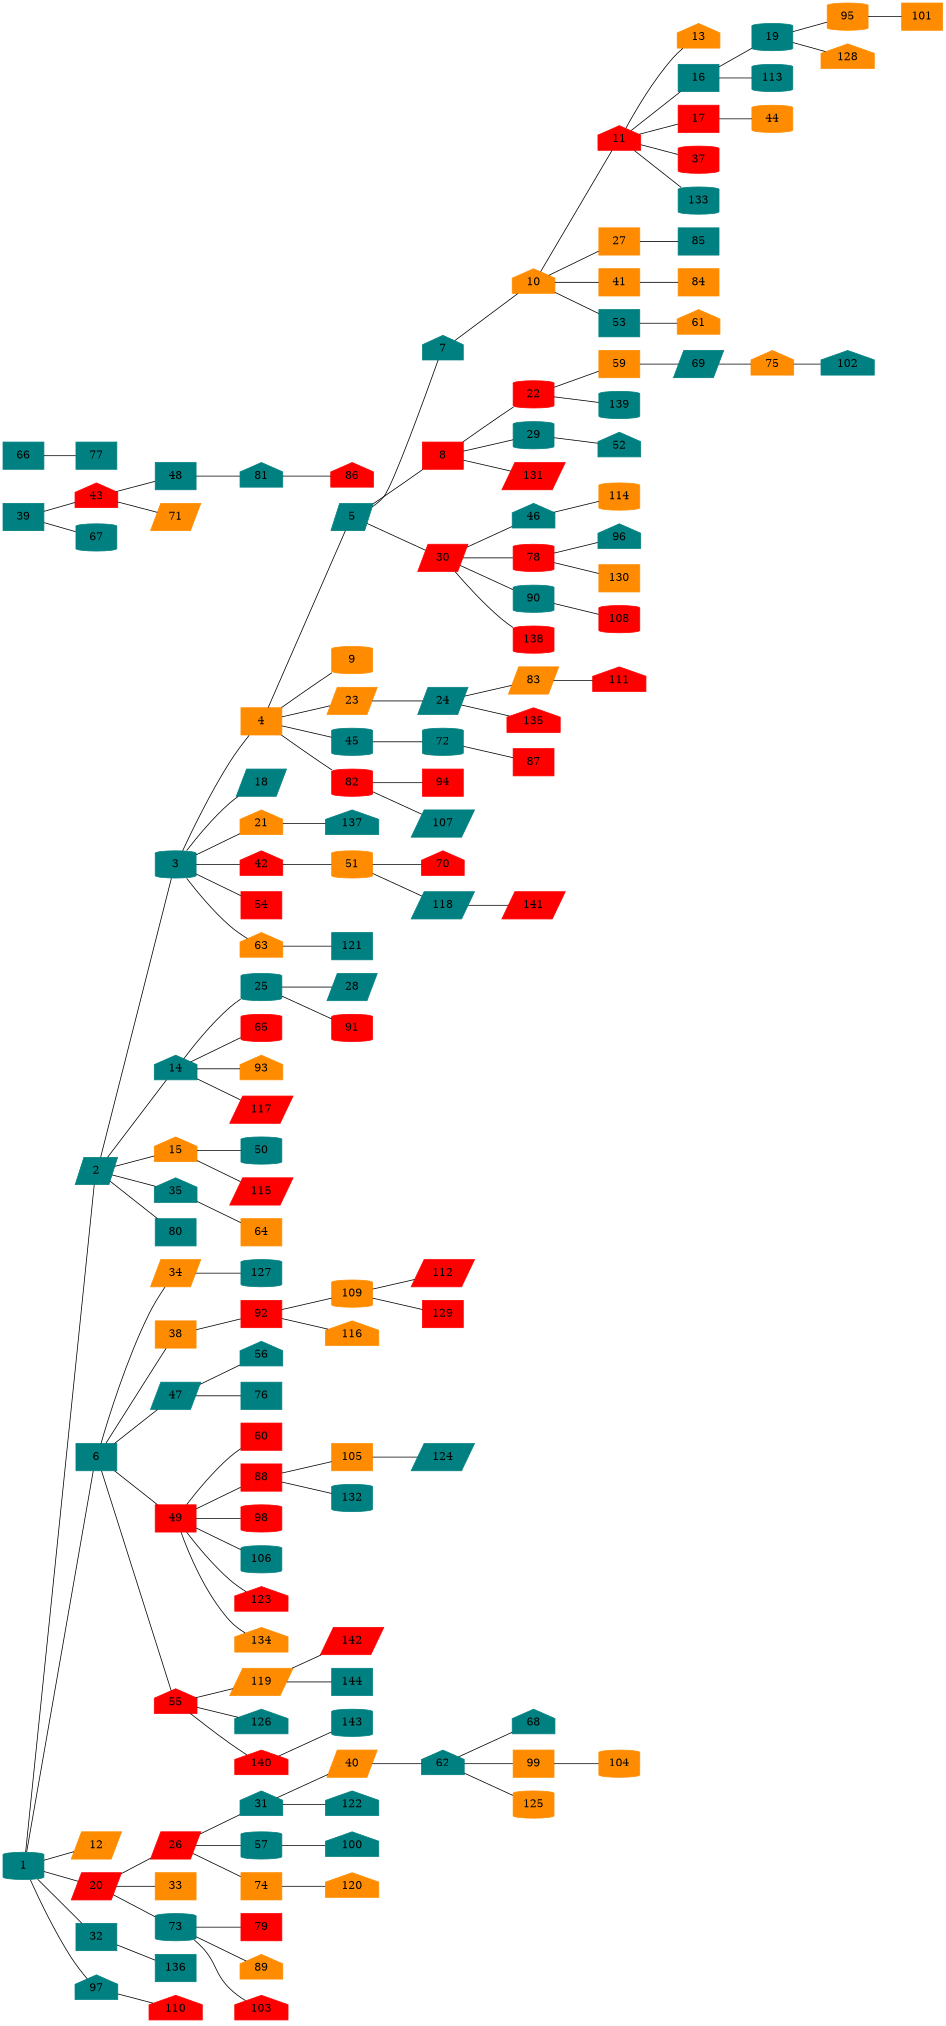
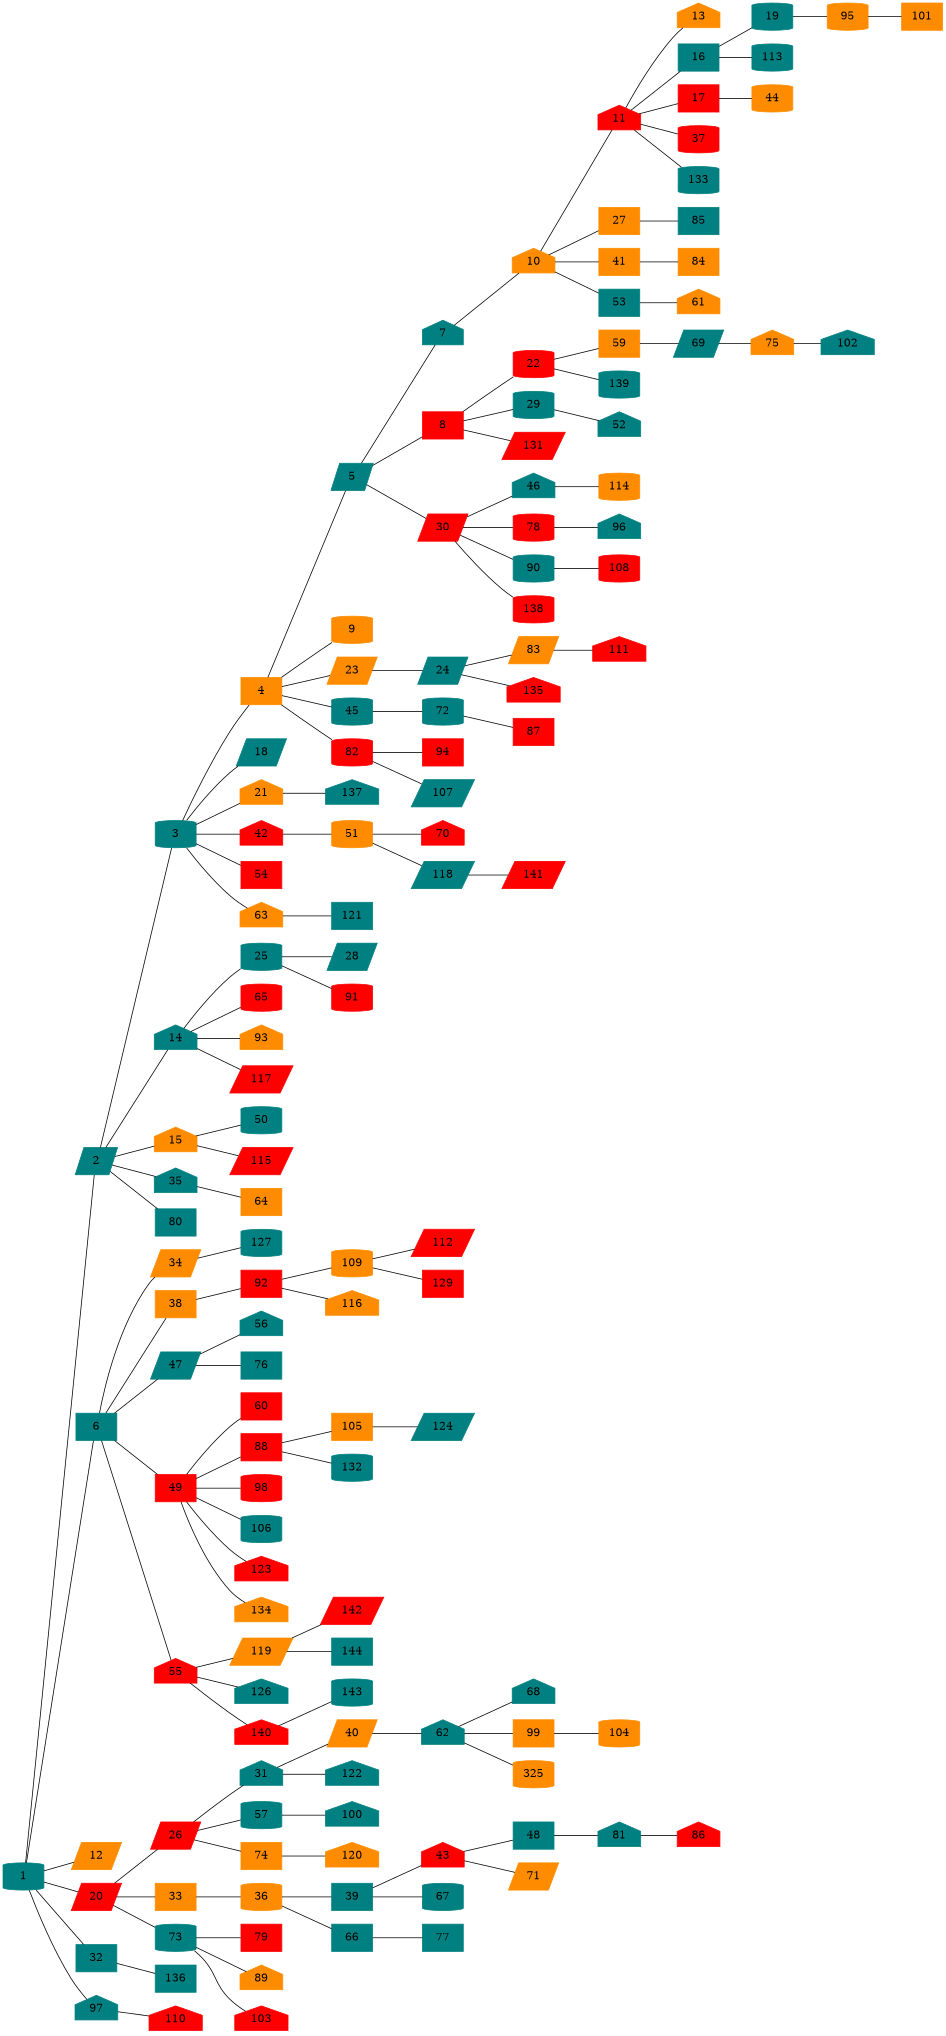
  graph {
    rankdir=LR
    node [color=teal shape=house style=filled]
    1 [shape=cylinder]
    2 [shape=parallelogram]
    6 [shape=box]
    12 [color=darkorange shape=parallelogram]
    20 [color=red shape=parallelogram]
    32 [shape=box]
    97
    3 [shape=cylinder]
    14
    15 [color=darkorange]
    35
    80 [shape=box]
    34 [color=darkorange shape=parallelogram]
    38 [color=darkorange shape=box]
    47 [shape=parallelogram]
    49 [color=red shape=box]
    55 [color=red]
    26 [color=red shape=parallelogram]
    33 [color=darkorange shape=box]
    73 [shape=cylinder]
    136 [shape=box]
    110 [color=red]
    4 [color=darkorange shape=box]
    18 [shape=parallelogram]
    21 [color=darkorange]
    42 [color=red]
    54 [color=red shape=box]
    63 [color=darkorange]
    25 [shape=cylinder]
    65 [color=red shape=cylinder]
    93 [color=darkorange]
    117 [color=red shape=parallelogram]
    50 [shape=cylinder]
    115 [color=red shape=parallelogram]
    64 [color=darkorange shape=box]
    5 [shape=parallelogram]
    9 [color=darkorange shape=cylinder]
    23 [color=darkorange shape=parallelogram]
    45 [shape=cylinder]
    82 [color=red shape=cylinder]
    137
    51 [color=darkorange shape=cylinder]
    121 [shape=box]
    7
    8 [color=red shape=box]
    30 [color=red shape=parallelogram]
    24 [shape=parallelogram]
    72 [shape=cylinder]
    94 [color=red shape=box]
    107 [shape=parallelogram]
    10 [color=darkorange]
    22 [color=red shape=cylinder]
    29 [shape=cylinder]
    131 [color=red shape=parallelogram]
    46
    78 [color=red shape=cylinder]
    90 [shape=cylinder]
    138 [color=red shape=cylinder]
    127 [shape=cylinder]
    92 [color=red shape=box]
    56
    76 [shape=box]
    60 [color=red shape=box]
    88 [color=red shape=box]
    98 [color=red shape=cylinder]
    106 [shape=cylinder]
    123 [color=red]
    134 [color=darkorange]
    119 [color=darkorange shape=parallelogram]
    126
    140 [color=red]
    11 [color=red]
    27 [color=darkorange shape=box]
    41 [color=darkorange shape=box]
    53 [shape=box]
    59 [color=darkorange shape=box]
    139 [shape=cylinder]
    52
    13 [color=darkorange]
    16 [shape=box]
    17 [color=red shape=box]
    37 [color=red shape=cylinder]
    133 [shape=cylinder]
    85 [shape=box]
    84 [color=darkorange shape=box]
    61 [color=darkorange]
    19 [shape=cylinder]
    113 [shape=cylinder]
    44 [color=darkorange shape=cylinder]
    28 [shape=parallelogram]
    91 [color=red shape=cylinder]
    95 [color=darkorange shape=cylinder]
-   128 [color=darkorange]
    101 [color=darkorange shape=box]
    31
    57 [shape=cylinder]
    74 [color=darkorange shape=box]
+   36 [color=darkorange shape=cylinder]
    79 [color=red shape=box]
    89 [color=darkorange]
    103 [color=red]
    69 [shape=parallelogram]
    83 [color=darkorange shape=parallelogram]
    135 [color=red]
    111 [color=red]
    40 [color=darkorange shape=parallelogram]
    122
    100
    120 [color=darkorange]
    114 [color=darkorange shape=cylinder]
    96
-   130 [color=darkorange shape=box]
    108 [color=red shape=cylinder]
    62
    39 [shape=box]
    66 [shape=box]
    43 [color=red]
    67 [shape=cylinder]
    77 [shape=box]
    109 [color=darkorange shape=cylinder]
    116 [color=darkorange]
    48 [shape=box]
    71 [color=darkorange shape=parallelogram]
    68
    99 [color=darkorange shape=box]
-   125 [color=darkorange shape=cylinder]
+   125 [color=darkorange shape=cylinder label=325]
    70 [color=red]
    118 [shape=parallelogram]
    81
    87 [color=red shape=box]
    86 [color=red]
    105 [color=darkorange shape=box]
    132 [shape=cylinder]
    141 [color=red shape=parallelogram]
    142 [color=red shape=parallelogram]
    144 [shape=box]
    143 [shape=cylinder]
    75 [color=darkorange]
    104 [color=darkorange shape=cylinder]
    102
    124 [shape=parallelogram]
    112 [color=red shape=parallelogram]
    129 [color=red shape=box]
    1 -- 2
    1 -- 6
    1 -- 12
    1 -- 20
    1 -- 32
    1 -- 97
    2 -- 3
    2 -- 14
    2 -- 15
    2 -- 35
    2 -- 80
    6 -- 34
    6 -- 38
    6 -- 47
    6 -- 49
    6 -- 55
    20 -- 26
    20 -- 33
    20 -- 73
    32 -- 136
    97 -- 110
    3 -- 4
    3 -- 18
    3 -- 21
    3 -- 42
    3 -- 54
    3 -- 63
    14 -- 25
    14 -- 65
    14 -- 93
    14 -- 117
    15 -- 50
    15 -- 115
    35 -- 64
    34 -- 127
    38 -- 92
    47 -- 56
    47 -- 76
    49 -- 60
    49 -- 88
    49 -- 98
    49 -- 106
    49 -- 123
    49 -- 134
    55 -- 119
    55 -- 126
    55 -- 140
    26 -- 31
    26 -- 57
    26 -- 74
+   33 -- 36
    73 -- 79
    73 -- 89
    73 -- 103
    4 -- 5
    4 -- 9
    4 -- 23
    4 -- 45
    4 -- 82
    21 -- 137
    42 -- 51
    63 -- 121
    25 -- 28
    25 -- 91
    5 -- 7
    5 -- 8
    5 -- 30
    23 -- 24
    45 -- 72
    82 -- 94
    82 -- 107
    51 -- 70
    51 -- 118
    7 -- 10
    8 -- 22
    8 -- 29
    8 -- 131
    30 -- 46
    30 -- 78
    30 -- 90
    30 -- 138
    24 -- 83
    24 -- 135
    72 -- 87
    10 -- 11
    10 -- 27
    10 -- 41
    10 -- 53
    22 -- 59
    22 -- 139
    29 -- 52
    46 -- 114
    78 -- 96
-   78 -- 130
    90 -- 108
    92 -- 109
    92 -- 116
    88 -- 105
    88 -- 132
    119 -- 142
    119 -- 144
    140 -- 143
    11 -- 13
    11 -- 16
    11 -- 17
    11 -- 37
    11 -- 133
    27 -- 85
    41 -- 84
    53 -- 61
    59 -- 69
    16 -- 19
    16 -- 113
    17 -- 44
    19 -- 95
-   19 -- 128
    95 -- 101
    31 -- 40
    31 -- 122
    57 -- 100
    74 -- 120
+   36 -- 39
+   36 -- 66
    69 -- 75
    83 -- 111
    40 -- 62
    62 -- 68
    62 -- 99
    62 -- 125
    39 -- 43
    39 -- 67
    66 -- 77
    43 -- 48
    43 -- 71
    109 -- 112
    109 -- 129
    48 -- 81
    99 -- 104
    118 -- 141
    81 -- 86
    105 -- 124
    75 -- 102
  }
